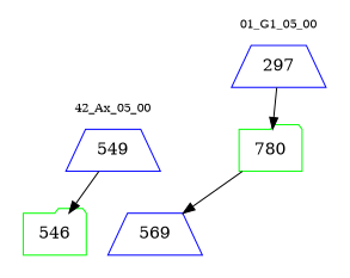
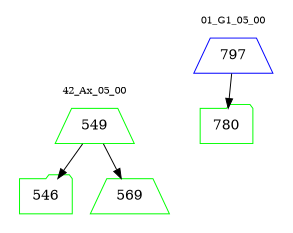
  digraph {
    node [color=blue shape=trapezium]
    edge [color=black]
-   n1 [label=549]
+   n1 [color=green label=549]
    n2 [color=green label=546 shape=folder]
-   n3 [label=569]
-   n4 [label=297]
+   n3 [color=green label=569]
+   n4 [label=797]
    n5 [color=green label=780 shape=folder]
    subgraph cluster_1 {
      color=white
      fontsize=10
      label="42_Ax_05_00"
      n1
      n2
      n3
    }
    subgraph cluster_2 {
      color=white
      fontsize=10
      label="01_G1_05_00"
      n4
      n5
    }
    n1 -> n2
-   n5 -> n3
+   n1 -> n3
    n4 -> n5
  }
